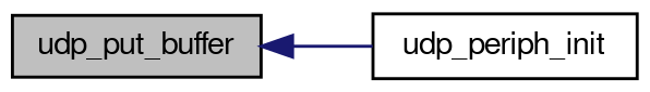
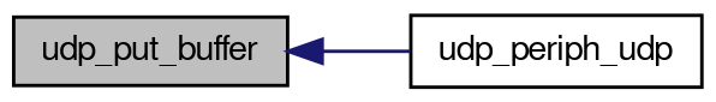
  digraph {
    rankdir=LR
    node [color=black fontname=FreeSans fontsize=10 shape=record style=filled]
    n1 [fillcolor=grey75 fontcolor=black height=0.2 label=udp_put_buffer width=0.4]
-   n2 [fillcolor=white height=0.2 label=udp_periph_init width=0.4]
+   n2 [fillcolor=white height=0.2 label=udp_periph_udp width=0.4]
    n1 -> n2 [color=midnightblue dir=back fontname=FreeSans fontsize=10 labelfontname=FreeSans labelfontsize=10 style=solid]
  }
